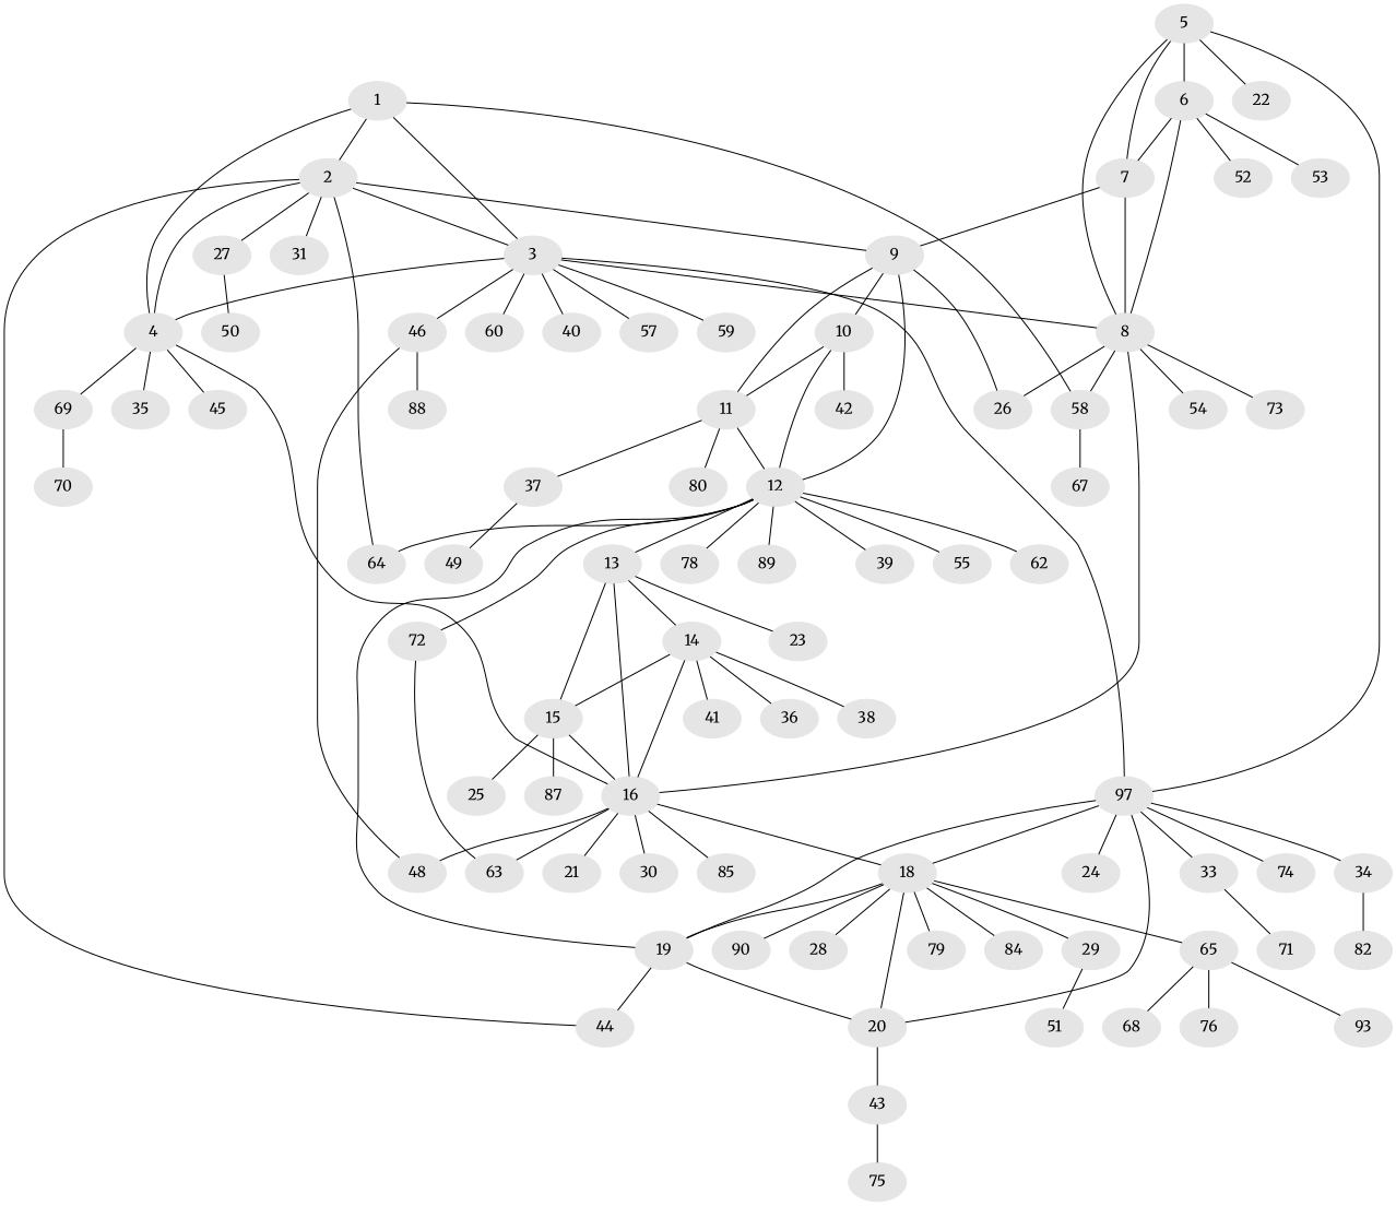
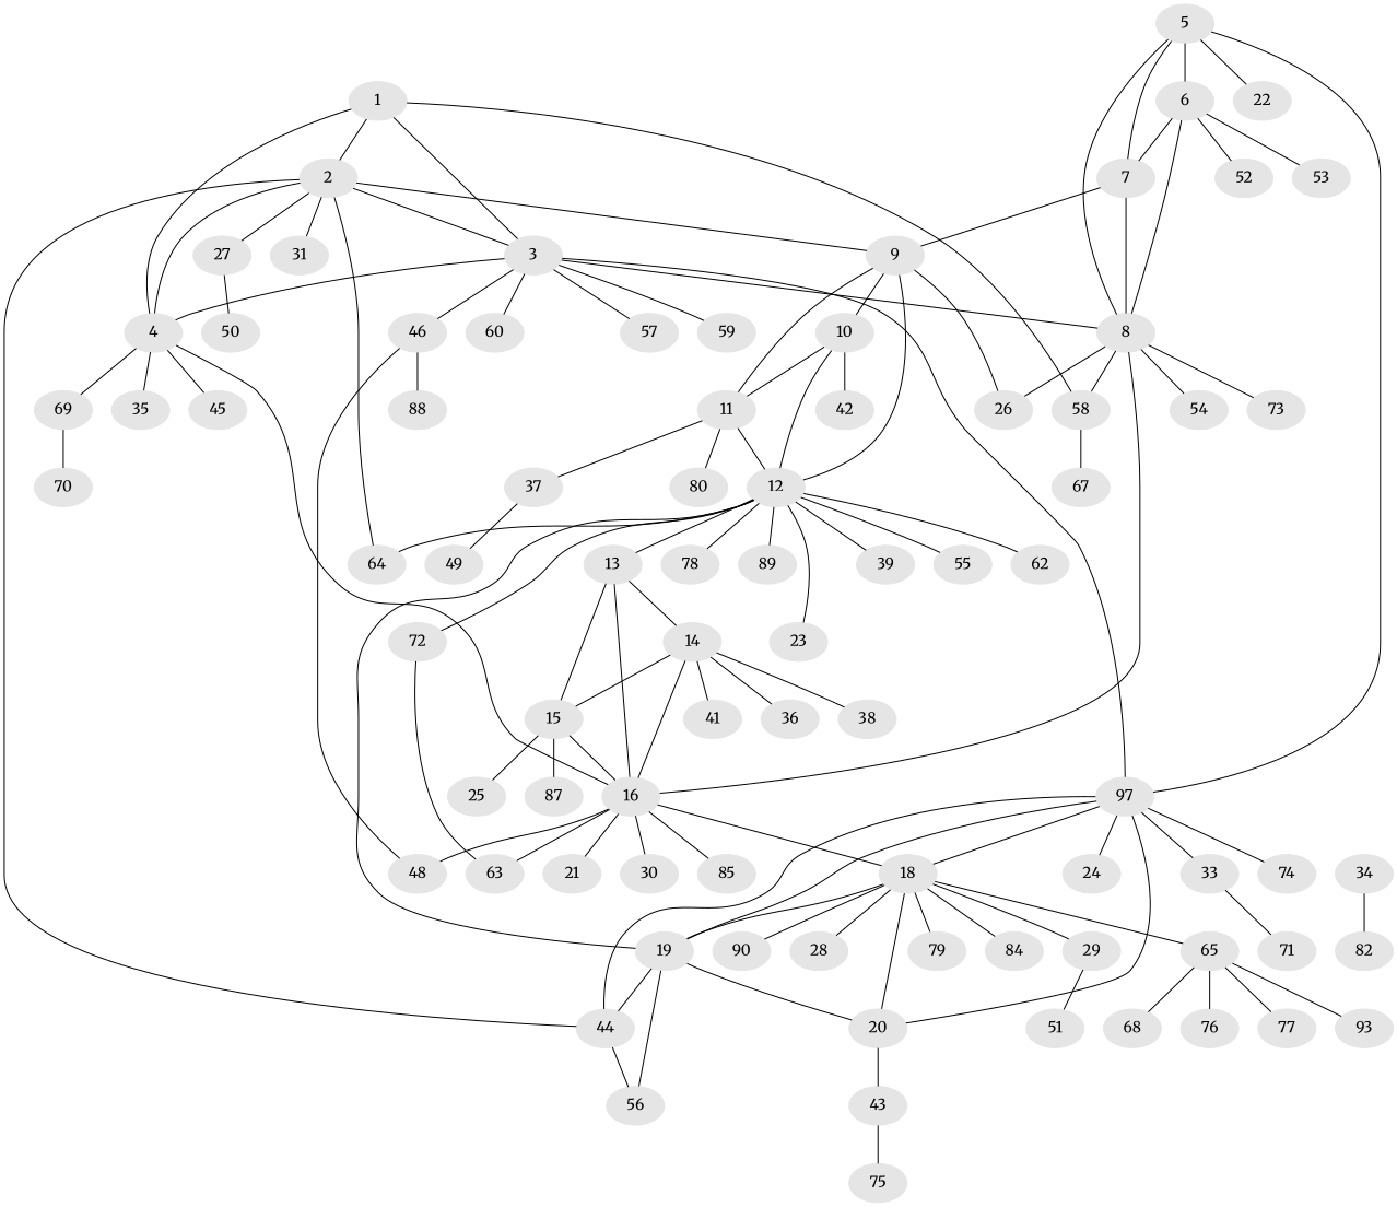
  graph {
    fontname=Merriweather
    node [color=gray90 fontname=Merriweather style=filled]
    edge [fontname=Merriweather]
    1
    2
    3
    4
    58
    9
    27
    31
    44
    64
    8
    n12 [label=97]
-   40
    46
    57
    59
    60
    16
    35
    45
    69
    67
    26
    10
    11
    12
    50
+   56
    54
    73
    19
    18
    20
    24
    33
    34
    74
    48
    88
    63
    21
    30
    85
    70
    5
    6
    7
    22
    52
    53
    42
    37
    80
    13
    23
    39
    55
    62
    72
    78
    89
    49
    14
    15
    36
    38
    41
    25
    87
    28
    29
    65
    79
    84
    90
    43
    71
    82
    51
    68
    76
+   77
    n83 [label=93]
    75
    1 -- 2
    1 -- 3
    1 -- 4
    1 -- 58
    2 -- 3
    2 -- 4
    2 -- 9
    2 -- 27
    2 -- 31
    2 -- 44
    2 -- 64
    3 -- 4
    3 -- 8
    3 -- n12
-   3 -- 40
    3 -- 46
    3 -- 57
    3 -- 59
    3 -- 60
    4 -- 16
    4 -- 35
    4 -- 45
    4 -- 69
    58 -- 67
    9 -- 26
    9 -- 10
    9 -- 11
    9 -- 12
    27 -- 50
+   44 -- 56
    8 -- 58
    8 -- 16
    8 -- 26
    8 -- 54
    8 -- 73
    n12 -- 19
    n12 -- 18
    n12 -- 20
    n12 -- 24
    n12 -- 33
-   n12 -- 34
+   n12 -- 44
    n12 -- 74
    46 -- 48
    46 -- 88
    16 -- 18
    16 -- 48
    16 -- 63
    16 -- 21
    16 -- 30
    16 -- 85
    69 -- 70
    10 -- 11
    10 -- 12
    10 -- 42
    11 -- 12
    11 -- 37
    11 -- 80
    12 -- 64
    12 -- 19
    12 -- 13
-   13 -- 23
+   12 -- 23
    12 -- 39
    12 -- 55
    12 -- 62
    12 -- 72
    12 -- 78
    12 -- 89
    19 -- 44
+   19 -- 56
    19 -- 20
    18 -- 19
    18 -- 20
    18 -- 28
    18 -- 29
    18 -- 65
    18 -- 79
    18 -- 84
    18 -- 90
    20 -- 43
    33 -- 71
    34 -- 82
    5 -- 8
    5 -- n12
    5 -- 6
    5 -- 7
    5 -- 22
    6 -- 8
    6 -- 7
    6 -- 52
    6 -- 53
    7 -- 9
    7 -- 8
    37 -- 49
    13 -- 16
    13 -- 14
    13 -- 15
    72 -- 63
    14 -- 16
    14 -- 15
    14 -- 36
    14 -- 38
    14 -- 41
    15 -- 16
    15 -- 25
    15 -- 87
    29 -- 51
    65 -- 68
    65 -- 76
+   65 -- 77
    65 -- n83
    43 -- 75
  }
